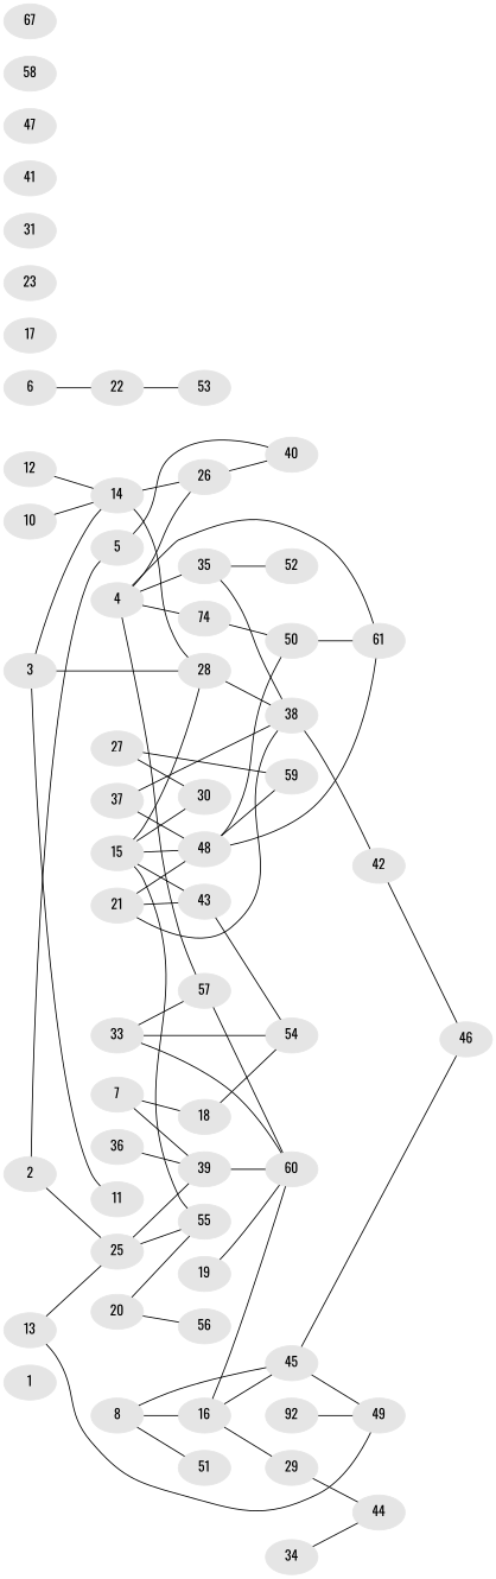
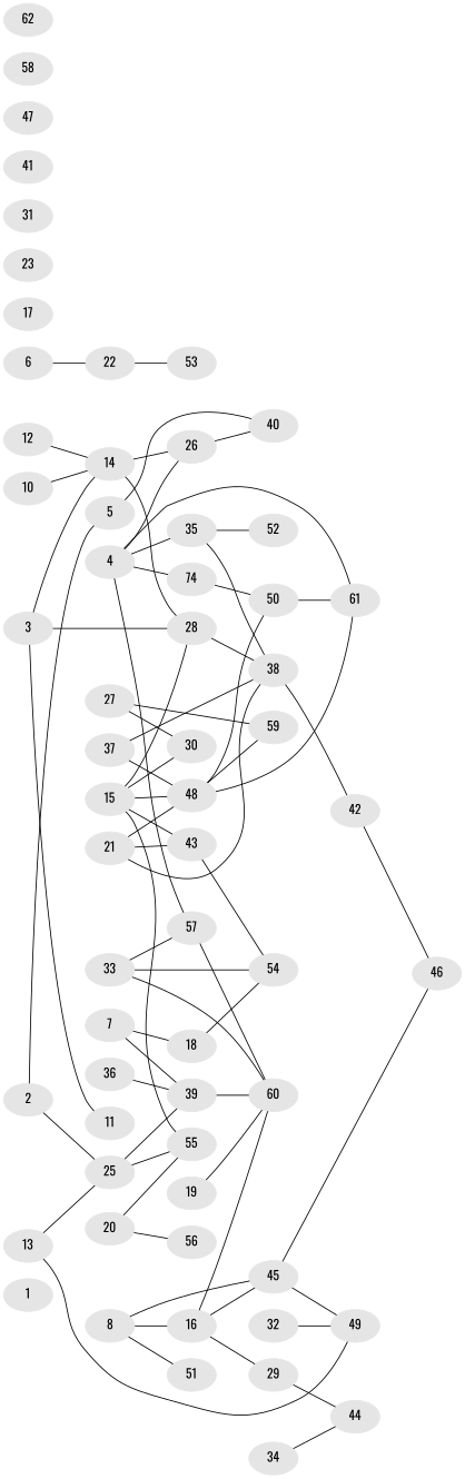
  graph {
    fontname=Oswald
    rankdir=LR
    node [color=gray90 fontname=Oswald style=filled]
    edge [fontname=Oswald]
    1
    2
    5
    25
    40
    39
    55
    3
    11
    14
    28
    26
    38
    n14 [label=74]
    4
    35
    57
    61
    50
    52
    60
    42
    46
    6
    22
    53
    7
    18
    54
    8
    16
    45
    51
    29
    49
    10
    12
    13
    15
    30
    43
    48
    59
    44
    17
    19
    20
    56
    21
    23
    27
    31
-   32 [label=92]
+   32
    33
    34
    36
    37
    41
    47
    58
-   62 [label=67]
+   62
    2 -- 5
    2 -- 25
    5 -- 40
    25 -- 39
    25 -- 55
    39 -- 60
    3 -- 11
    3 -- 14
    3 -- 28
    14 -- 28
    14 -- 26
    28 -- 38
    26 -- 40
    38 -- 42
    n14 -- 50
    4 -- 26
    4 -- n14
    4 -- 35
    4 -- 57
    4 -- 61
    35 -- 38
    35 -- 52
    57 -- 60
    50 -- 61
    42 -- 46
    6 -- 22
    22 -- 53
    7 -- 39
    7 -- 18
    18 -- 54
    8 -- 16
    8 -- 45
    8 -- 51
    16 -- 60
    16 -- 45
    16 -- 29
    45 -- 46
    45 -- 49
    29 -- 44
    10 -- 14
    12 -- 14
    13 -- 25
    13 -- 49
    15 -- 55
    15 -- 28
    15 -- 30
    15 -- 43
    15 -- 48
    43 -- 54
    48 -- 61
    48 -- 50
    48 -- 59
    19 -- 60
    20 -- 55
    20 -- 56
    21 -- 38
    21 -- 43
    21 -- 48
    27 -- 30
    27 -- 59
    32 -- 49
    33 -- 57
    33 -- 60
    33 -- 54
    34 -- 44
    36 -- 39
    37 -- 38
    37 -- 48
  }
